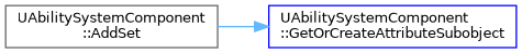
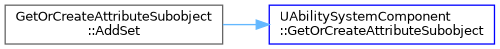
  digraph {
    rankdir=RL
    node [fillcolor=white fontname=Helvetica fontsize=10 shape=box style=filled]
    n1 [color=blue fontcolor=black height=0.2 label="UAbilitySystemComponent\l::GetOrCreateAttributeSubobject" width=0.4]
-   n2 [color=gray40 height=0.2 label="UAbilitySystemComponent\l::AddSet" width=0.4]
+   n2 [color=gray40 height=0.2 label="GetOrCreateAttributeSubobject\l::AddSet" width=0.4]
    n1 -> n2 [color=steelblue1 dir=back fontname=Helvetica fontsize=10 labelfontname=Helvetica labelfontsize=10 style=solid]
  }
